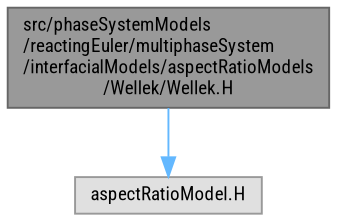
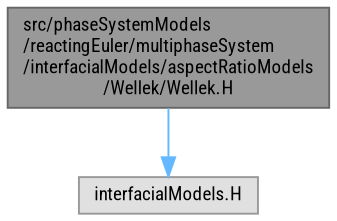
  digraph {
    fontname="Roboto Condensed"
    node [fontname="Roboto Condensed" fontsize=10 shape=box style=filled]
    n1 [color=gray40 fillcolor=grey60 fontcolor=black height=0.2 label="src/phaseSystemModels\l/reactingEuler/multiphaseSystem\l/interfacialModels/aspectRatioModels\l/Wellek/Wellek.H" width=0.4]
-   n2 [color=grey60 fillcolor="#E0E0E0" height=0.2 label="aspectRatioModel.H" width=0.4]
+   n2 [color=grey60 fillcolor="#E0E0E0" height=0.2 label="interfacialModels.H" width=0.4]
    n1 -> n2 [color=steelblue1 fontname="Roboto Condensed" fontsize=10 labelfontname=Helvetica labelfontsize=10 style=solid]
  }
